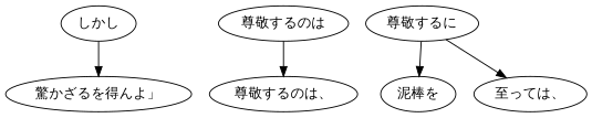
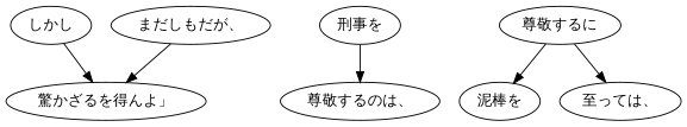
  digraph {
    fontname="Roboto Mono"
    node [fontname="Roboto Mono"]
    edge [fontname="Roboto Mono"]
    n1 [label="しかし"]
    n2 [label="驚かざるを得んよ」"]
-   n3 [label="尊敬するのは"]
+   n3 [label="刑事を"]
    n4 [label="尊敬するのは、"]
+   n5 [label="まだしもだが、"]
    n6 [label="泥棒を"]
    n7 [label="尊敬するに"]
    n8 [label="至っては、"]
    n1 -> n2
    n3 -> n4
+   n5 -> n2
    n7 -> n6
    n7 -> n8
  }
